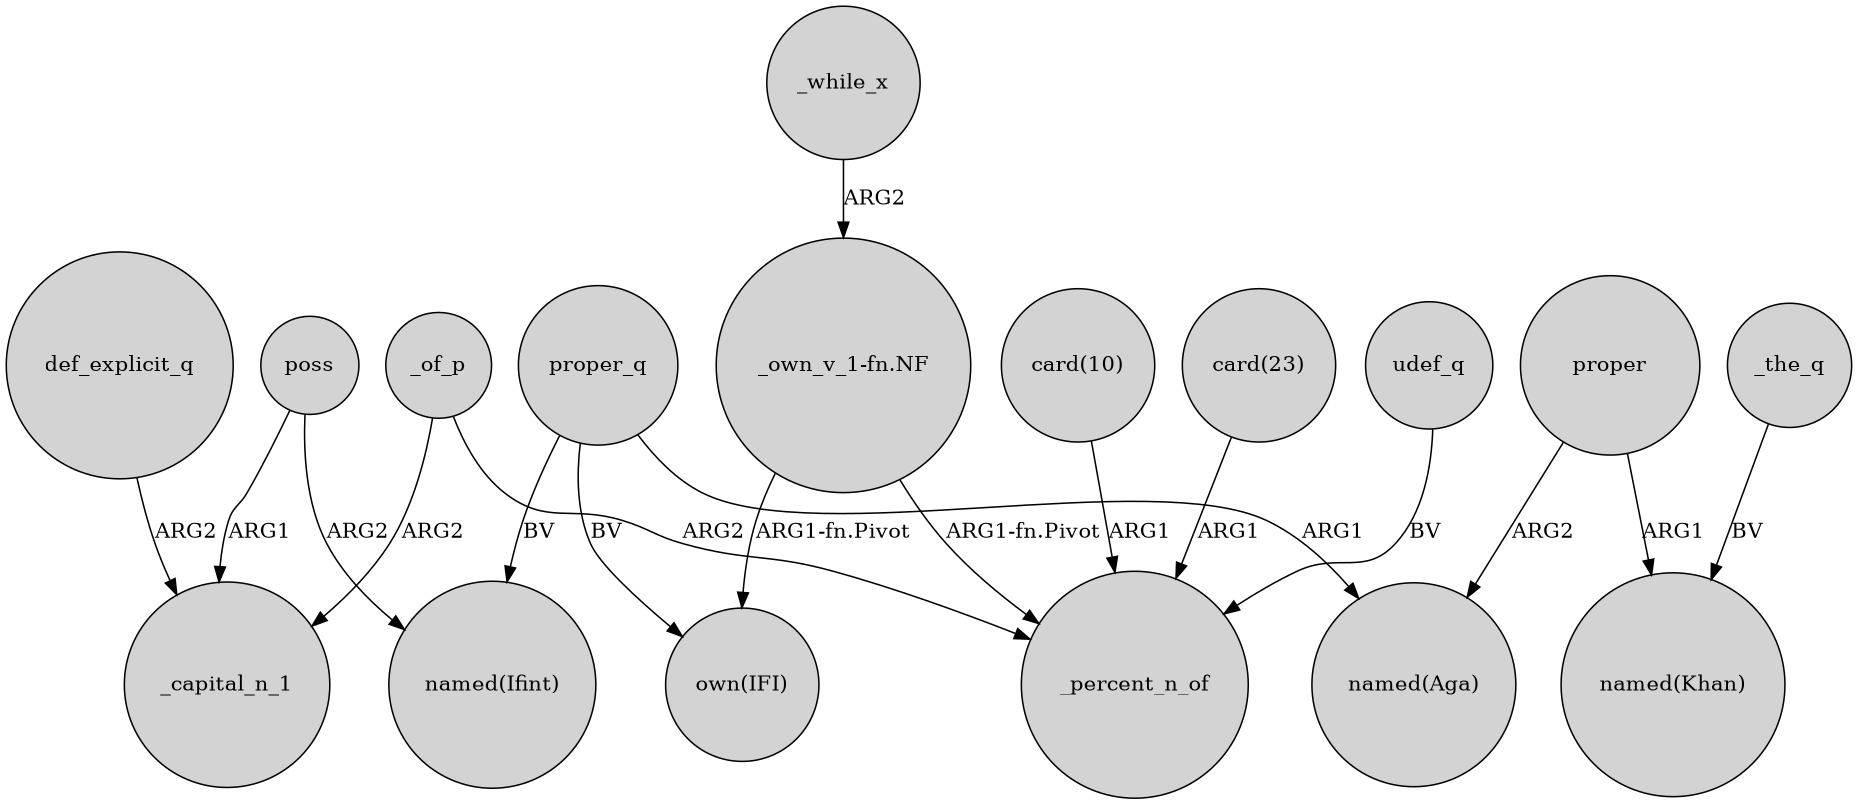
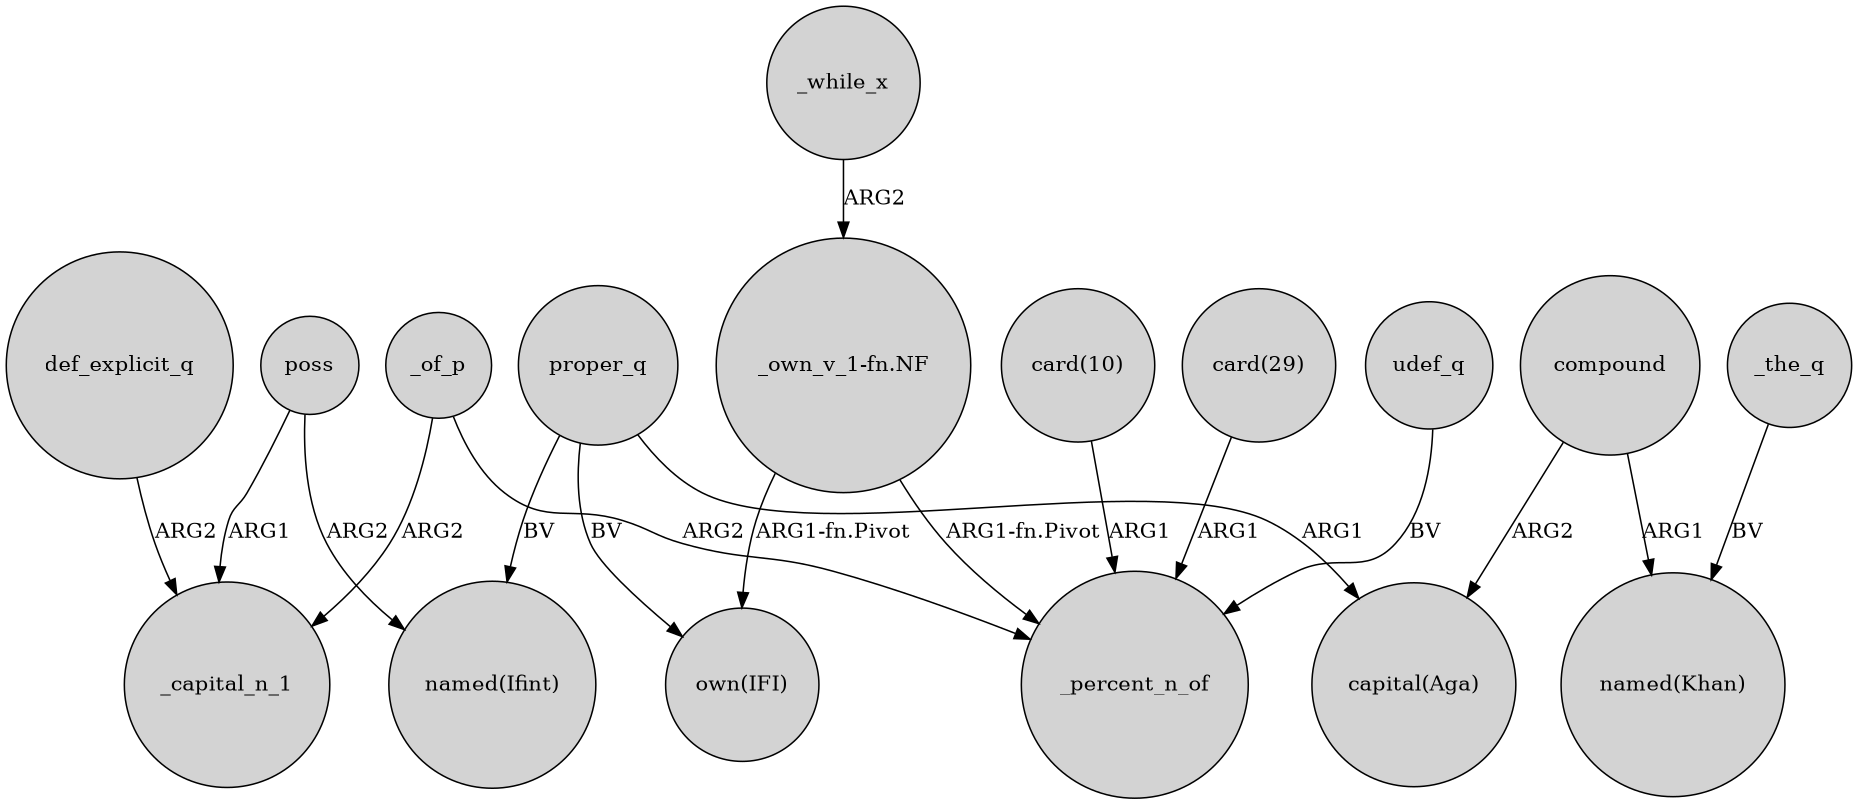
  digraph {
    node [shape=circle style=filled]
    def_explicit_q
    _capital_n_1
    "card(10)"
    _percent_n_of
    n5 [label="own(IFI)"]
    proper_q
-   "named(Aga)"
+   "named(Aga)" [label="capital(Aga)"]
    "named(Ifint)"
-   "card(23)"
-   compound [label=proper]
+   "card(23)" [label="card(29)"]
+   compound
    "named(Khan)"
    udef_q
    poss
    "_own_v_1-fn.NF"
    _while_x
    _of_p
    _the_q
    def_explicit_q -> _capital_n_1 [label=ARG2]
    "card(10)" -> _percent_n_of [label=ARG1]
    proper_q -> n5 [label=BV]
    proper_q -> "named(Aga)" [label=ARG1]
    proper_q -> "named(Ifint)" [label=BV]
    "card(23)" -> _percent_n_of [label=ARG1]
    compound -> "named(Aga)" [label=ARG2]
    compound -> "named(Khan)" [label=ARG1]
    udef_q -> _percent_n_of [label=BV]
    poss -> _capital_n_1 [label=ARG1]
    poss -> "named(Ifint)" [label=ARG2]
    "_own_v_1-fn.NF" -> _percent_n_of [label="ARG1-fn.Pivot"]
    "_own_v_1-fn.NF" -> n5 [label="ARG1-fn.Pivot"]
    _while_x -> "_own_v_1-fn.NF" [label=ARG2]
    _of_p -> _capital_n_1 [label=ARG2]
    _of_p -> _percent_n_of [label=ARG2]
    _the_q -> "named(Khan)" [label=BV]
  }
